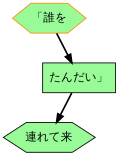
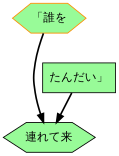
  digraph {
    node [color=black fillcolor=palegreen shape=hexagon style=filled]
    edge [style=bold]
    n1 [color=darkorange label="「誰を"]
    n2 [label="連れて来"]
    n3 [label="たんだい」" shape=box]
-   n1 -> n3
+   n1 -> n2
    n3 -> n2
  }
